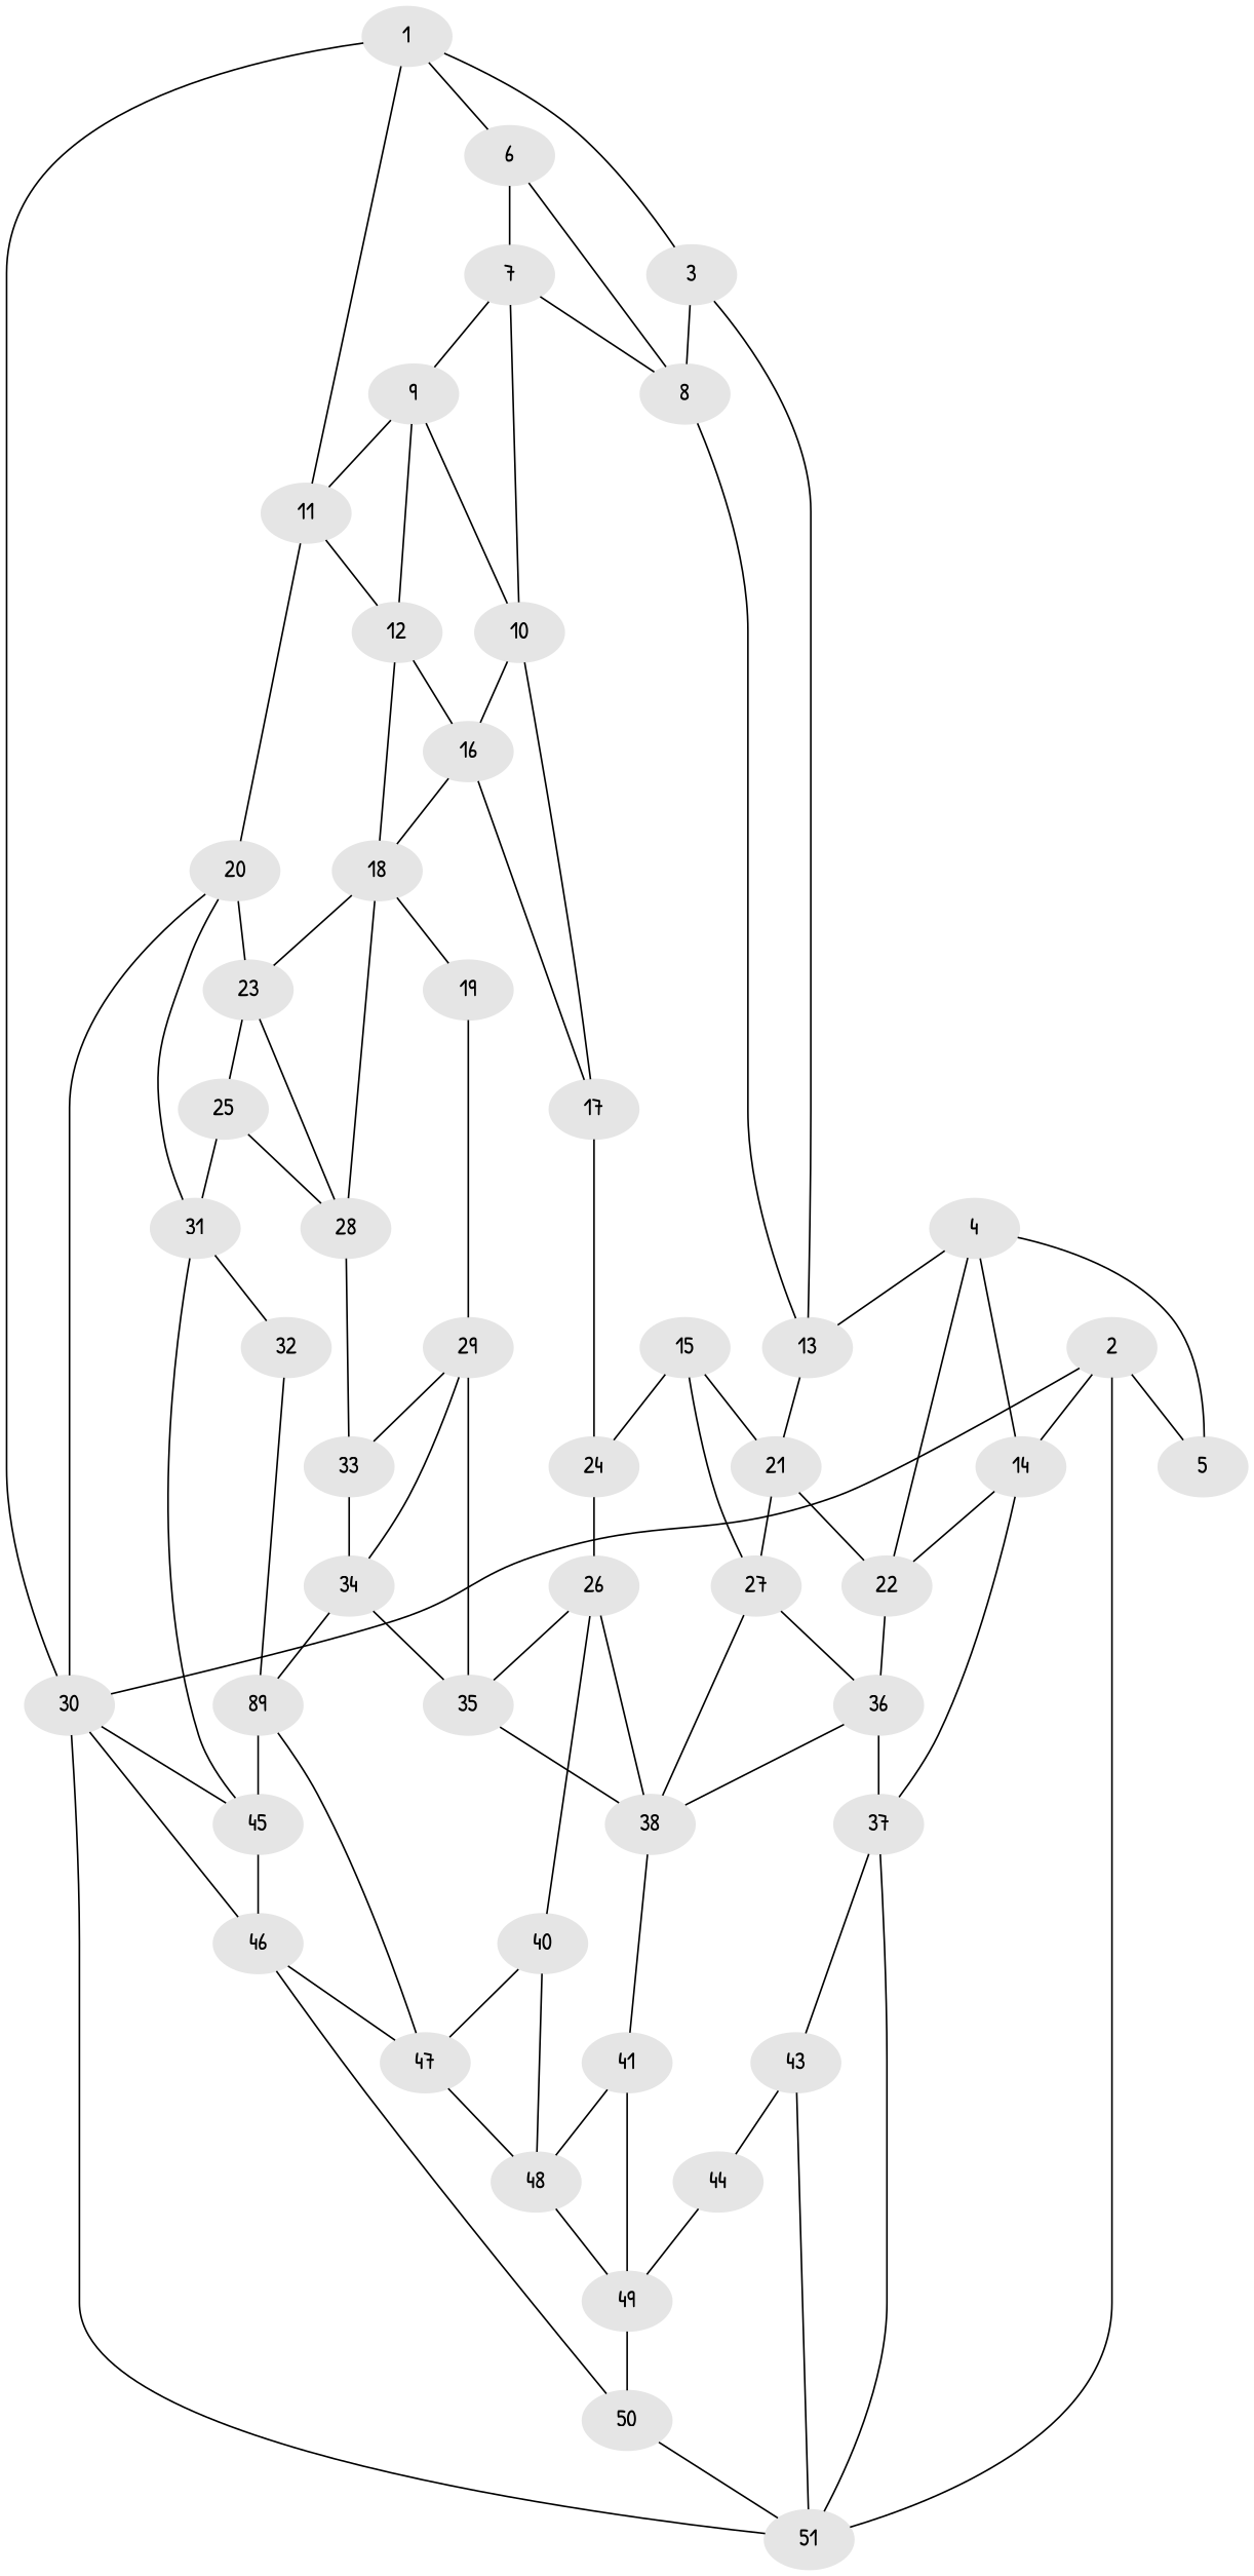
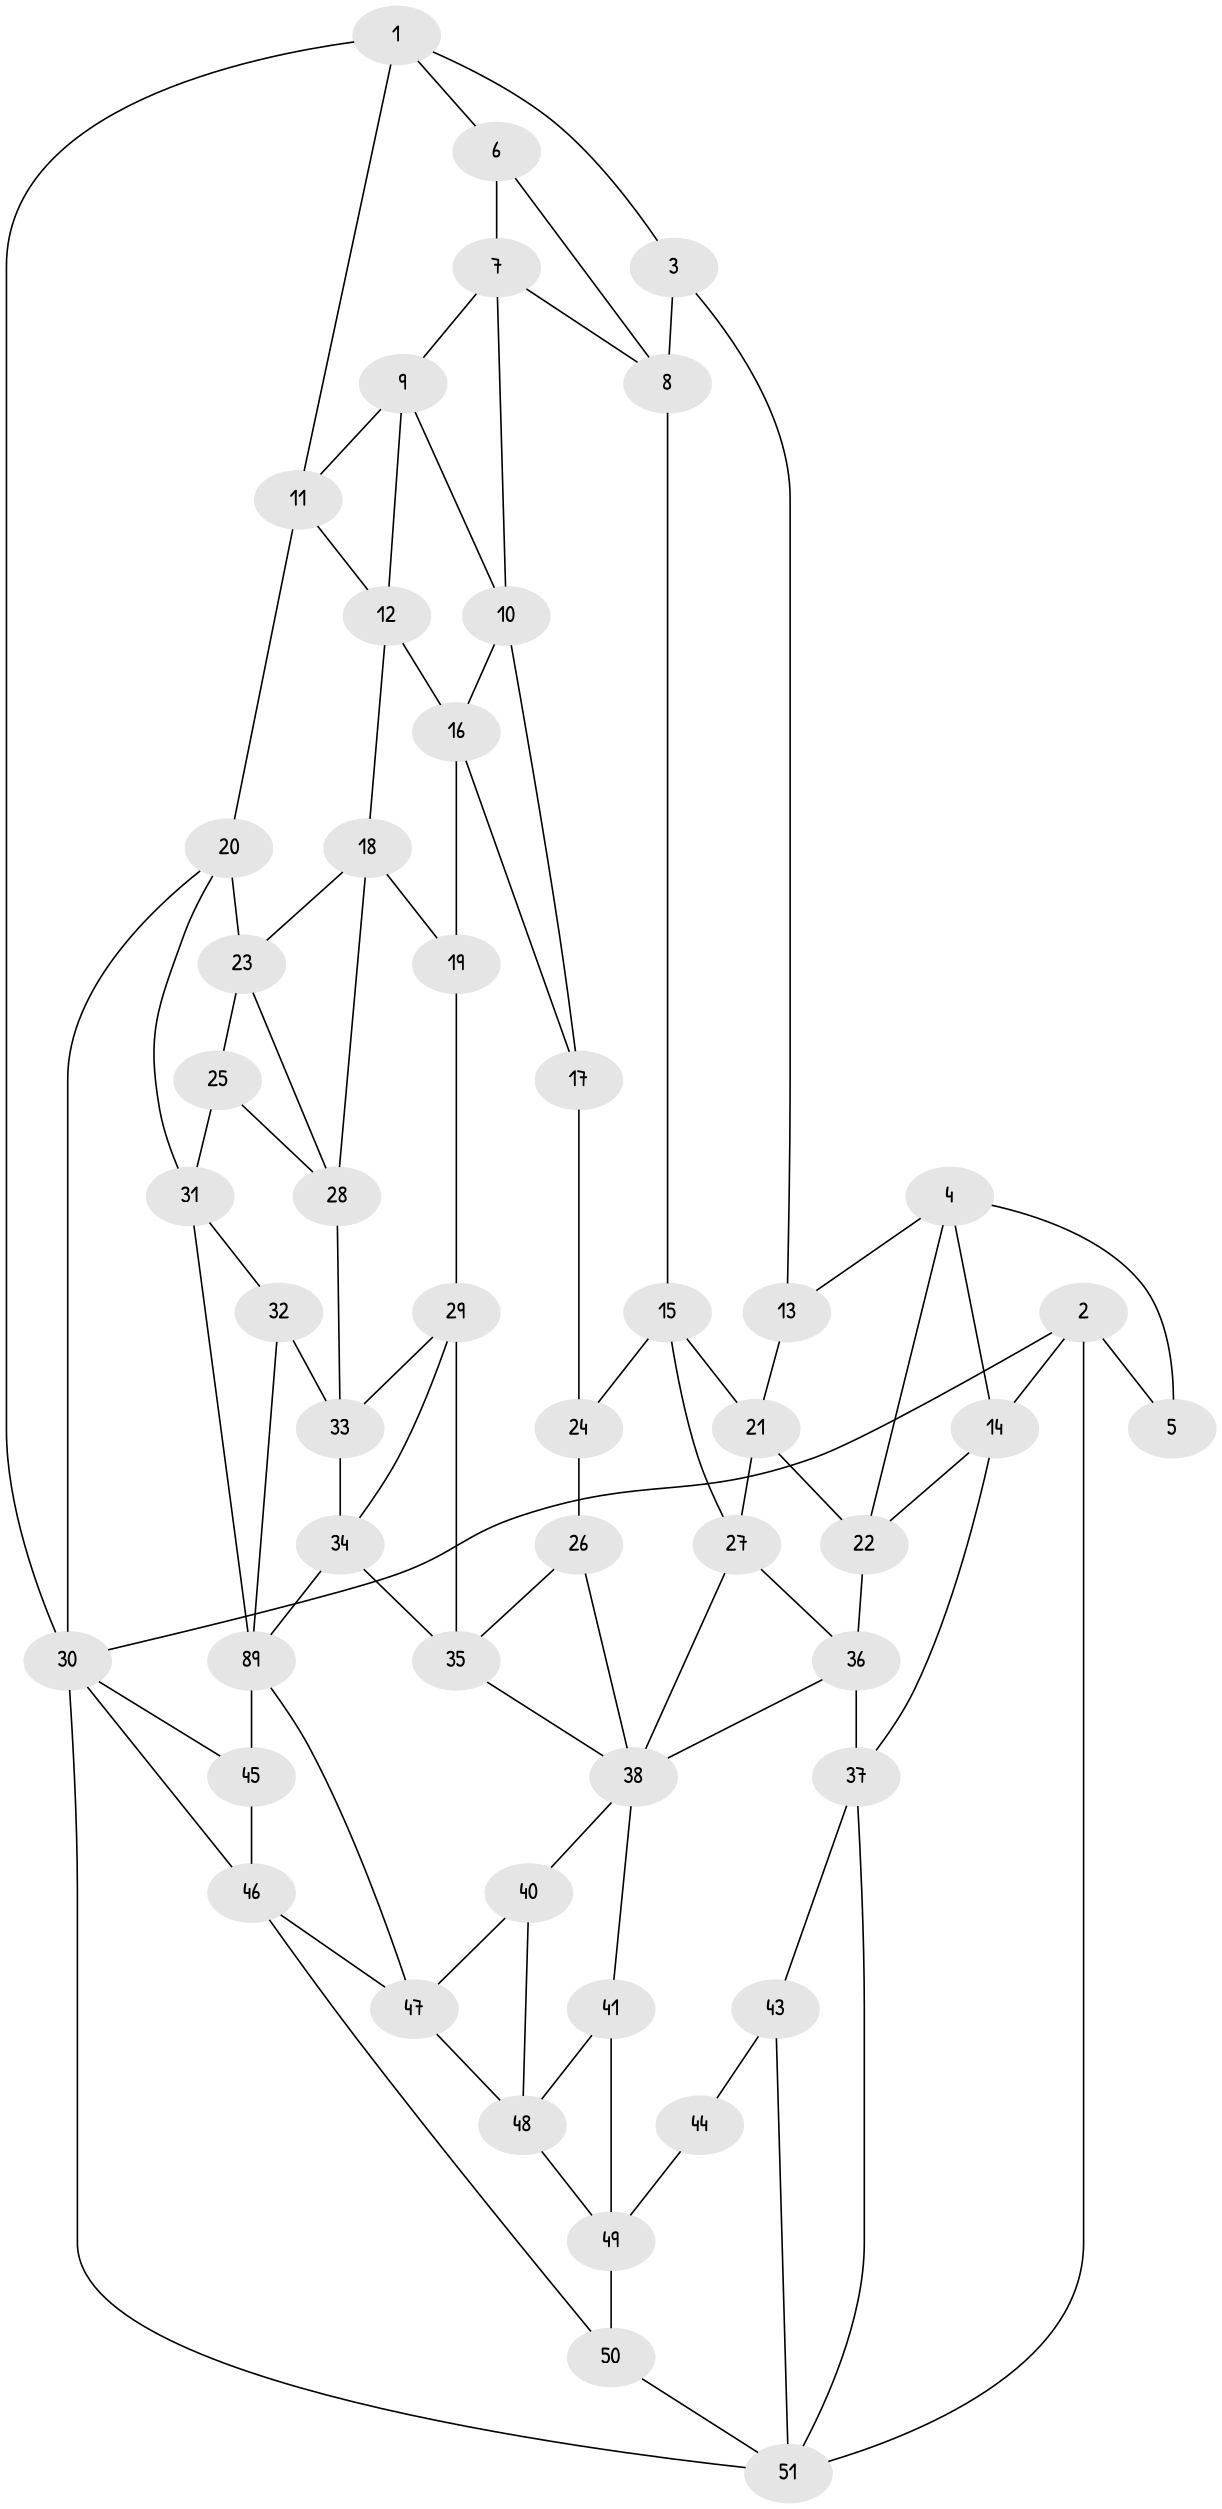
  graph {
    fontname="Patrick Hand"
    node [color=gray90 fontname="Patrick Hand" style=filled]
    edge [fontname="Patrick Hand" weight=1.0]
    1
    3
    6
    11
    30
    8
    13
    7
    12
    20
    51
    45
    46
    2
    5
    14
    22
    37
    21
    4
    36
    9
    10
    16
    17
    18
    19
    24
    23
    31
    28
    27
    43
    15
    26
    38
    29
    25
    33
    35
    34
    32
    n43 [label=89]
    40
    41
    47
    50
    44
    48
    49
    1 -- 3
    1 -- 6
    1 -- 11
    1 -- 30
    3 -- 8
    3 -- 13
    6 -- 8
    6 -- 7
    11 -- 12
    11 -- 20
    30 -- 51
    30 -- 45
    30 -- 46
-   8 -- 13
+   8 -- 15
    13 -- 21
    7 -- 8
    7 -- 9
    7 -- 10
    12 -- 16
    12 -- 18
    20 -- 30
    20 -- 23
    20 -- 31
    45 -- 46
    46 -- 47
    46 -- 50
    2 -- 30
    2 -- 51
    2 -- 5 [weight=2.0]
    2 -- 14
    14 -- 22
    14 -- 37
    22 -- 36
    37 -- 51
    37 -- 43
    21 -- 22
    21 -- 27
    4 -- 13
    4 -- 5
    4 -- 14
    4 -- 22
    36 -- 37 [weight=2.0]
    36 -- 38
    9 -- 11
    9 -- 12
    9 -- 10
    10 -- 16
    10 -- 17
    16 -- 17
-   16 -- 18
+   16 -- 19
    17 -- 24 [weight=2.0]
    18 -- 19
    18 -- 23
    18 -- 28
    19 -- 29
    24 -- 26
    23 -- 28
    23 -- 25
    31 -- 32
-   31 -- 45
+   31 -- n43
    28 -- 33
    27 -- 36
    27 -- 38
    43 -- 51 [weight=2.0]
    43 -- 44
    15 -- 21
    15 -- 24
    15 -- 27
    26 -- 38
    26 -- 35
-   26 -- 40
+   38 -- 40
    38 -- 41
    29 -- 33
    29 -- 35
    29 -- 34
    25 -- 31
    25 -- 28
    33 -- 34
    35 -- 38
    34 -- 35
    34 -- n43
+   32 -- 33
    32 -- n43
    n43 -- 45 [weight=2.0]
    n43 -- 47
    40 -- 47
    40 -- 48
    41 -- 48
    41 -- 49
    47 -- 48
    50 -- 51
    44 -- 49
    48 -- 49
    49 -- 50
  }
